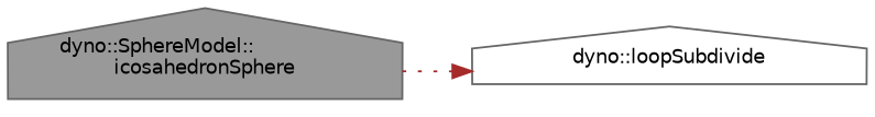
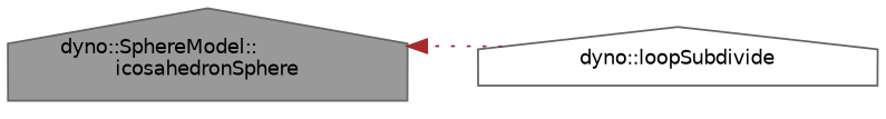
  digraph {
    rankdir=LR
    node [color=gray40 fontname=Helvetica fontsize=10 shape=house style=filled]
    n1 [fillcolor=grey60 fontcolor=black height=0.2 label="dyno::SphereModel::\licosahedronSphere" width=0.4]
    n2 [fillcolor=white height=0.2 label="dyno::loopSubdivide" width=0.4]
-   n1 -> n2 [color=brown fontname=Helvetica fontsize=10 labelfontname=Helvetica labelfontsize=10 style=dotted arrowhead=normal]
+   n2 -> n1 [color=brown fontname=Helvetica fontsize=10 labelfontname=Helvetica labelfontsize=10 style=dotted arrowhead=normal]
  }
